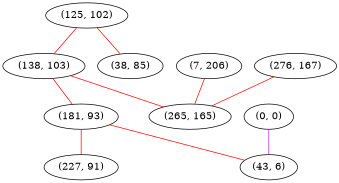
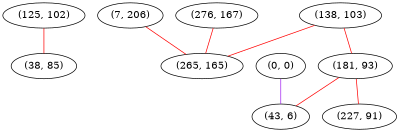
  graph {
    edge [color=red weight=1]
    "(125, 102)"
    "(138, 103)"
    "(38, 85)"
    "(265, 165)"
    "(181, 93)"
    "(7, 206)"
    "(0, 0)"
    "(43, 6)"
    "(227, 91)"
    n10 [label="(276, 167)"]
-   "(125, 102)" -- "(138, 103)"
    "(125, 102)" -- "(38, 85)"
    "(138, 103)" -- "(265, 165)"
    "(138, 103)" -- "(181, 93)"
    "(181, 93)" -- "(43, 6)"
    "(181, 93)" -- "(227, 91)"
    "(7, 206)" -- "(265, 165)"
    "(0, 0)" -- "(43, 6)" [color=purple weight=4]
    n10 -- "(265, 165)"
  }
